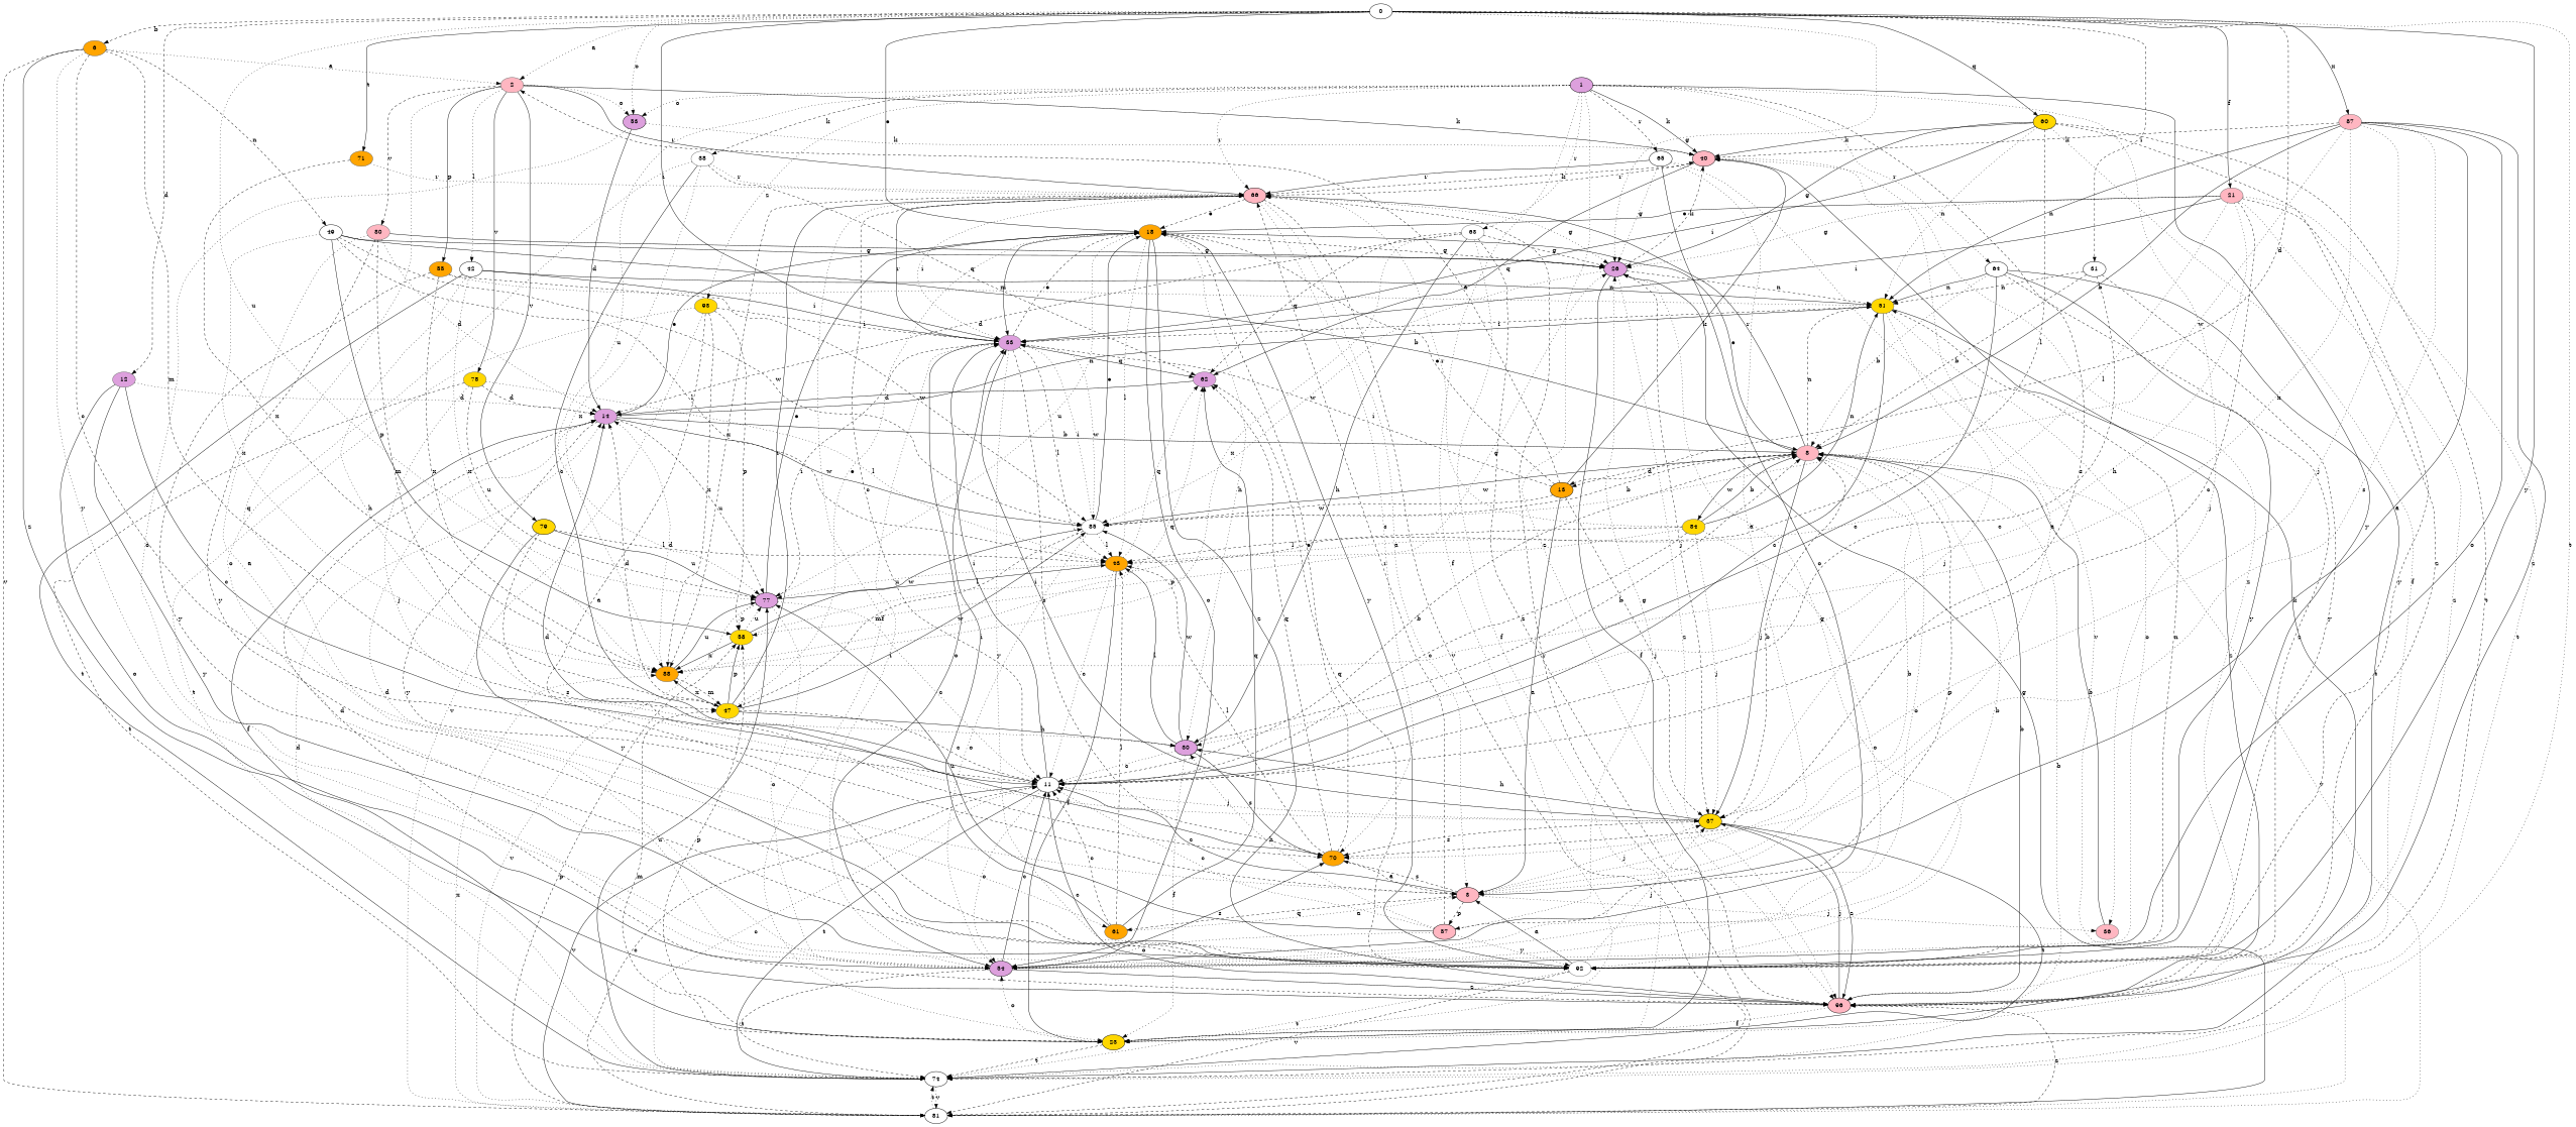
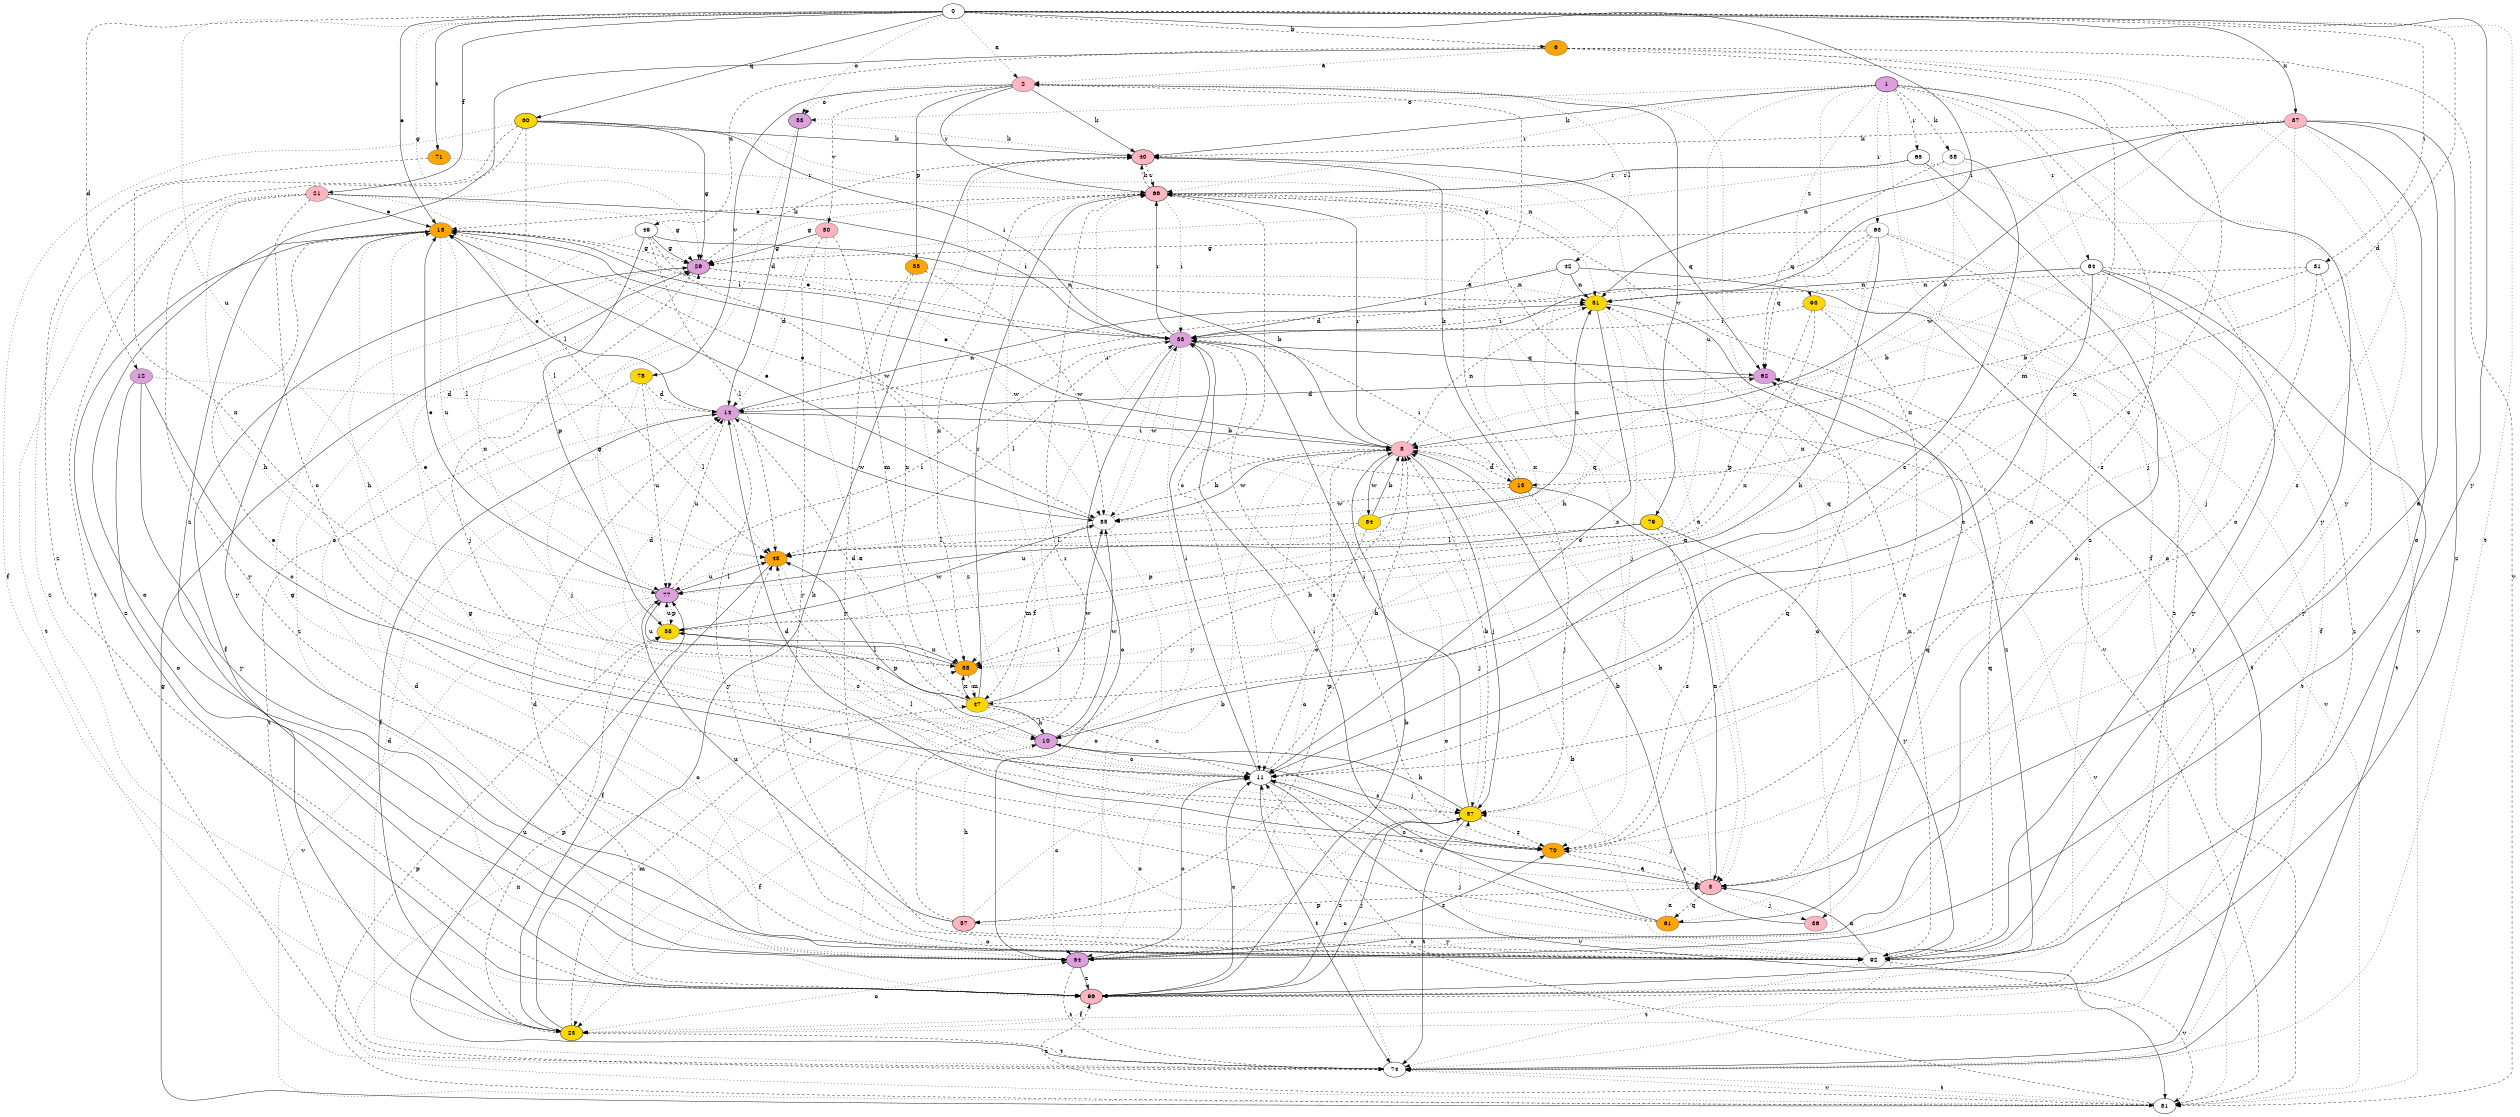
  strict digraph {
    node [color=gray40 fillcolor=white style=filled]
    edge [style=dotted]
    0 [color=black]
    2 [fillcolor=lightpink]
    6 [fillcolor=orange]
    12 [fillcolor=plum]
    13 [color=black fillcolor=orange]
    18 [fillcolor=orange]
    21 [fillcolor=lightpink]
    26 [color=black fillcolor=plum]
    31 [color=black]
    33 [fillcolor=plum]
    53 [color=black fillcolor=plum]
    60 [color=black fillcolor=gold]
    71 [fillcolor=orange]
    74 [color=black]
    77 [color=black fillcolor=plum]
    87 [fillcolor=lightpink]
    92
    40 [color=black fillcolor=lightpink]
    66 [color=black fillcolor=lightpink]
    42 [color=black]
    55 [fillcolor=orange]
    61 [fillcolor=orange]
    78 [fillcolor=gold]
    79 [color=black fillcolor=gold]
    80 [fillcolor=lightpink]
    96 [color=black fillcolor=lightpink]
    11 [color=black]
    47 [fillcolor=gold]
    49 [color=black]
    81 [color=black]
    54 [color=black fillcolor=plum]
    14 [fillcolor=plum]
    3 [color=black fillcolor=lightpink]
    37 [color=black fillcolor=gold]
    85
-   30 [color=black fillcolor=plum]
+   30 [color=black fillcolor=plum label=10]
    43 [fillcolor=orange]
    23 [color=black fillcolor=gold]
    51 [fillcolor=gold]
    8 [fillcolor=lightpink]
    70 [fillcolor=orange]
    62 [fillcolor=plum]
    88 [fillcolor=orange]
    58 [fillcolor=gold]
    1 [color=black fillcolor=plum]
    36 [fillcolor=lightpink]
    38
    63
    64 [color=black]
    65 [color=black]
    93 [fillcolor=gold]
    57 [color=black fillcolor=lightpink]
    84 [fillcolor=gold]
    0 -> 2 [label=a]
    0 -> 6 [label=b style=dashed]
    0 -> 12 [label=d style=dashed]
    0 -> 13 [label=d style=dashed]
    0 -> 18 [label=e style=solid]
    0 -> 21 [label=f style=solid]
    0 -> 26 [label=g]
    0 -> 31 [label=i style=dashed]
    0 -> 33 [label=i style=solid]
    0 -> 53 [label=o]
    0 -> 60 [label=q style=solid]
    0 -> 71 [label=t style=solid]
    0 -> 74 [label=t]
    0 -> 77 [label=u]
    0 -> 87 [label=x style=solid]
    0 -> 92 [label=y style=solid]
    2 -> 53 [label=o]
    2 -> 40 [label=k style=solid]
    2 -> 66 [label=r style=solid]
    2 -> 42 [label=l]
    2 -> 55 [label=p style=solid]
    2 -> 61 [label=q]
    2 -> 78 [label=v style=solid]
    2 -> 79 [label=v style=solid]
    2 -> 80 [label=v style=dashed]
    6 -> 2 [label=a]
    6 -> 92 [label=y]
    6 -> 96 [label=z style=solid]
    6 -> 11 [label=c style=dashed]
    6 -> 47 [label=m style=dashed]
    6 -> 49 [label=n style=dashed]
    6 -> 81 [label=v style=dashed]
    12 -> 92 [label=y style=solid]
    12 -> 11 [label=c style=solid]
    12 -> 54 [label=o style=solid]
    12 -> 14 [label=d]
    13 -> 2 [label=a style=dashed]
    13 -> 18 [label=e style=dashed]
    13 -> 33 [label=i style=dashed]
    13 -> 40 [label=k style=solid]
    13 -> 3 [label=a style=solid]
    13 -> 37 [label=j style=dashed]
    13 -> 85 [label=w style=dashed]
    18 -> 26 [label=g style=dashed]
    18 -> 33 [label=i style=solid]
    18 -> 77 [label=u]
    18 -> 92 [label=y style=solid]
    18 -> 96 [label=z style=solid]
    18 -> 54 [label=o style=solid]
    18 -> 30 [label=h]
    18 -> 43 [label=l]
    21 -> 18 [label=e style=solid]
    21 -> 26 [label=g]
    21 -> 33 [label=i style=solid]
    21 -> 74 [label=t]
    21 -> 92 [label=y style=dashed]
    21 -> 96 [label=z]
    21 -> 11 [label=c style=dashed]
    21 -> 30 [label=h]
    21 -> 43 [label=l]
    26 -> 40 [label=k style=dashed]
    26 -> 96 [label=z]
    26 -> 37 [label=j style=dashed]
    26 -> 85 [label=w]
    26 -> 23 [label=f style=solid]
    26 -> 51 [label=n style=dashed]
    31 -> 92 [label=y style=dashed]
    31 -> 11 [label=c style=dashed]
    31 -> 51 [label=n style=dashed]
    31 -> 8 [label=b style=dashed]
    33 -> 18 [label=e style=dashed]
    33 -> 92 [label=y]
    33 -> 66 [label=r style=solid]
    33 -> 54 [label=o style=solid]
    33 -> 85 [label=w]
    33 -> 43 [label=l style=dashed]
    33 -> 70 [label=s style=dashed]
    33 -> 62 [label=q style=solid]
    53 -> 40 [label=k]
    53 -> 54 [label=o]
    53 -> 14 [label=d style=solid]
    60 -> 26 [label=g style=solid]
    60 -> 33 [label=i style=solid]
    60 -> 74 [label=t style=dashed]
    60 -> 40 [label=k style=solid]
    60 -> 96 [label=z style=dashed]
    60 -> 43 [label=l style=dashed]
    60 -> 23 [label=f]
    60 -> 51 [label=n]
    71 -> 66 [label=r]
    71 -> 88 [label=x style=dashed]
    74 -> 77 [label=u style=solid]
    74 -> 11 [label=c]
    74 -> 81 [label=v]
    74 -> 14 [label=d]
    74 -> 8 [label=b]
    77 -> 18 [label=e style=solid]
    77 -> 33 [label=i style=dashed]
    77 -> 11 [label=c]
    77 -> 81 [label=v]
    77 -> 54 [label=o]
    77 -> 43 [label=l style=solid]
    77 -> 58 [label=p]
    87 -> 40 [label=k style=dashed]
    87 -> 96 [label=z style=solid]
    87 -> 54 [label=o style=solid]
    87 -> 3 [label=a style=solid]
    87 -> 37 [label=j]
    87 -> 85 [label=w]
    87 -> 51 [label=n style=solid]
    87 -> 8 [label=b style=solid]
    87 -> 70 [label=s]
    87 -> 88 [label=x]
    92 -> 26 [label=g]
    92 -> 74 [label=t]
    92 -> 81 [label=v style=dashed]
    92 -> 3 [label=a style=solid]
    92 -> 37 [label=j]
    92 -> 51 [label=n style=dashed]
    92 -> 62 [label=q style=dashed]
    40 -> 66 [label=r style=dashed]
    40 -> 96 [label=z]
    40 -> 3 [label=a]
    40 -> 62 [label=q style=solid]
    66 -> 18 [label=e style=dashed]
    66 -> 26 [label=g]
    66 -> 33 [label=i]
    66 -> 40 [label=k style=dashed]
    66 -> 11 [label=c style=dashed]
    66 -> 81 [label=v style=dashed]
    66 -> 3 [label=a]
    66 -> 23 [label=f]
    66 -> 70 [label=s]
    66 -> 88 [label=x style=dashed]
    42 -> 33 [label=i style=solid]
    42 -> 74 [label=t style=solid]
    42 -> 30 [label=h]
    42 -> 51 [label=n style=solid]
    42 -> 88 [label=x]
    55 -> 92 [label=y style=dashed]
    55 -> 85 [label=w style=dashed]
    55 -> 51 [label=n]
    55 -> 88 [label=x style=dashed]
    61 -> 33 [label=i style=solid]
    61 -> 11 [label=c style=dashed]
    61 -> 3 [label=a]
    61 -> 43 [label=l style=dashed]
    61 -> 62 [label=q style=solid]
    78 -> 74 [label=t style=dashed]
    78 -> 77 [label=u style=dashed]
    78 -> 14 [label=d style=dashed]
    78 -> 37 [label=j]
    78 -> 43 [label=l]
    79 -> 77 [label=u style=solid]
    79 -> 92 [label=y style=solid]
    79 -> 43 [label=l style=dashed]
    79 -> 70 [label=s style=dashed]
    80 -> 26 [label=g style=solid]
    80 -> 92 [label=y style=dashed]
    80 -> 47 [label=m style=dashed]
    80 -> 14 [label=d]
    80 -> 3 [label=a]
    96 -> 11 [label=c style=solid]
    96 -> 14 [label=d style=dashed]
    96 -> 37 [label=j style=solid]
    96 -> 23 [label=f]
    96 -> 8 [label=b style=solid]
    11 -> 33 [label=i style=solid]
    11 -> 74 [label=t style=solid]
    11 -> 81 [label=v style=solid]
    11 -> 54 [label=o]
    11 -> 37 [label=j]
    11 -> 8 [label=b style=dashed]
    47 -> 18 [label=e]
    47 -> 66 [label=r style=solid]
    47 -> 11 [label=c style=dashed]
    47 -> 14 [label=d style=dashed]
    47 -> 85 [label=w style=solid]
    47 -> 30 [label=h style=solid]
    47 -> 88 [label=x style=solid]
    47 -> 58 [label=p style=solid]
    49 -> 26 [label=g style=solid]
    49 -> 85 [label=w style=dashed]
    49 -> 43 [label=l style=dashed]
    49 -> 8 [label=b style=solid]
    49 -> 88 [label=x]
    49 -> 58 [label=p style=solid]
    81 -> 26 [label=g style=solid]
    81 -> 74 [label=t]
    81 -> 66 [label=r style=dashed]
    81 -> 96 [label=z style=dashed]
    81 -> 11 [label=c style=dashed]
    81 -> 88 [label=x]
    81 -> 58 [label=p style=dashed]
    54 -> 33 [label=i]
    54 -> 74 [label=t style=dashed]
    54 -> 96 [label=z style=solid]
    54 -> 11 [label=c style=solid]
    54 -> 14 [label=d]
    54 -> 8 [label=b]
    54 -> 70 [label=s style=solid]
    14 -> 18 [label=e style=solid]
    14 -> 77 [label=u style=dashed]
    14 -> 92 [label=y style=dashed]
    14 -> 85 [label=w style=solid]
    14 -> 23 [label=f style=solid]
    14 -> 51 [label=n style=solid]
    14 -> 8 [label=b style=solid]
    3 -> 61 [label=q style=dashed]
    3 -> 11 [label=c style=solid]
    3 -> 37 [label=j]
    3 -> 8 [label=b]
    3 -> 70 [label=s style=dashed]
    3 -> 36 [label=j]
    3 -> 57 [label=p style=dashed]
    37 -> 33 [label=i style=solid]
    37 -> 74 [label=t style=solid]
    37 -> 96 [label=z style=solid]
    37 -> 30 [label=h style=solid]
    37 -> 8 [label=b style=dashed]
    37 -> 70 [label=s style=dashed]
    85 -> 18 [label=e style=solid]
    85 -> 33 [label=i]
    85 -> 47 [label=m style=dashed]
    85 -> 54 [label=o]
    85 -> 43 [label=l]
    85 -> 8 [label=b style=dashed]
    30 -> 11 [label=c]
    30 -> 85 [label=w style=solid]
    30 -> 43 [label=l style=solid]
    30 -> 23 [label=f]
    30 -> 8 [label=b style=dashed]
    30 -> 70 [label=s style=solid]
    43 -> 77 [label=u]
    43 -> 11 [label=c]
    43 -> 23 [label=f style=solid]
    43 -> 62 [label=q]
    23 -> 74 [label=t style=dashed]
    23 -> 40 [label=k style=solid]
    23 -> 47 [label=m style=dashed]
    23 -> 54 [label=o]
    23 -> 58 [label=p style=dashed]
    51 -> 33 [label=i style=dashed]
    51 -> 96 [label=z style=solid]
    51 -> 11 [label=c style=solid]
    51 -> 54 [label=o]
    51 -> 37 [label=j]
    8 -> 13 [label=d style=dashed]
    8 -> 18 [label=e style=solid]
    8 -> 66 [label=r style=solid]
    8 -> 81 [label=v]
    8 -> 54 [label=o]
    8 -> 37 [label=j style=solid]
    8 -> 85 [label=w style=solid]
    8 -> 51 [label=n style=dashed]
    8 -> 57 [label=p style=dashed]
    8 -> 84 [label=w style=solid]
    70 -> 18 [label=e style=dashed]
    70 -> 14 [label=d style=solid]
    70 -> 3 [label=a style=dashed]
    70 -> 43 [label=l style=dashed]
    70 -> 62 [label=q style=dashed]
    62 -> 14 [label=d style=solid]
    88 -> 77 [label=u style=solid]
    88 -> 47 [label=m style=dashed]
    88 -> 14 [label=d]
-   88 -> 62 [label=q]
    58 -> 26 [label=g]
    58 -> 77 [label=u]
    58 -> 85 [label=w style=solid]
    58 -> 88 [label=x style=solid]
    1 -> 53 [label=o]
    1 -> 77 [label=u]
    1 -> 92 [label=y style=solid]
    1 -> 40 [label=k style=solid]
    1 -> 66 [label=r]
    1 -> 96 [label=z]
    1 -> 23 [label=f]
    1 -> 70 [label=s style=dashed]
    1 -> 36 [label=j]
    1 -> 38 [label=k style=dashed]
    1 -> 63 [label=r]
    1 -> 64 [label=r]
    1 -> 65 [label=r style=dashed]
    1 -> 93 [label=z]
    36 -> 8 [label=b style=solid]
    38 -> 66 [label=r]
    38 -> 11 [label=c style=solid]
    38 -> 54 [label=o]
    38 -> 62 [label=q style=dashed]
    38 -> 88 [label=x]
    63 -> 26 [label=g style=dashed]
    63 -> 96 [label=z style=dashed]
    63 -> 14 [label=d style=dashed]
    63 -> 30 [label=h style=solid]
    63 -> 23 [label=f]
    63 -> 62 [label=q style=dashed]
    63 -> 88 [label=x]
    64 -> 74 [label=t style=solid]
    64 -> 92 [label=y style=solid]
    64 -> 96 [label=z style=dashed]
    64 -> 11 [label=c style=solid]
    64 -> 51 [label=n style=solid]
    64 -> 8 [label=b]
    65 -> 26 [label=g]
    65 -> 66 [label=r style=solid]
    65 -> 81 [label=v]
    65 -> 54 [label=o style=solid]
    65 -> 3 [label=a]
    93 -> 33 [label=i style=dashed]
    93 -> 74 [label=t]
    93 -> 81 [label=v]
    93 -> 3 [label=a style=dashed]
    93 -> 88 [label=x style=dashed]
    93 -> 58 [label=p style=dashed]
    57 -> 26 [label=g]
    57 -> 77 [label=u style=solid]
    57 -> 92 [label=y]
    57 -> 66 [label=r style=dashed]
    57 -> 11 [label=c]
    57 -> 54 [label=o]
    57 -> 30 [label=h]
    84 -> 66 [label=r]
    84 -> 11 [label=c style=dashed]
    84 -> 54 [label=o]
    84 -> 37 [label=j]
    84 -> 43 [label=l style=dashed]
    84 -> 51 [label=n style=solid]
    84 -> 8 [label=b style=solid]
    84 -> 58 [label=p]
  }
